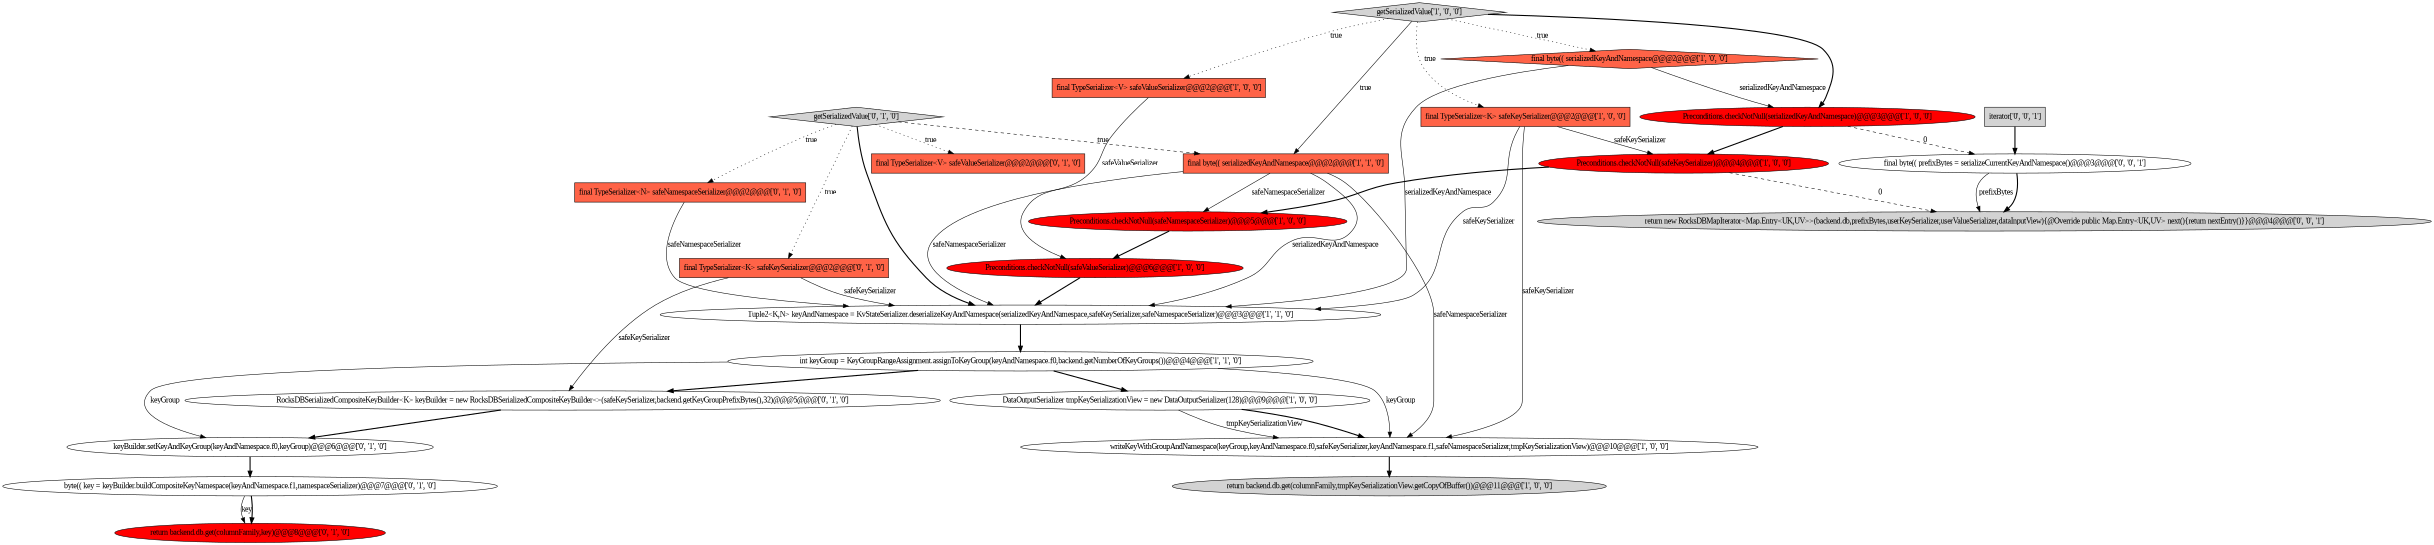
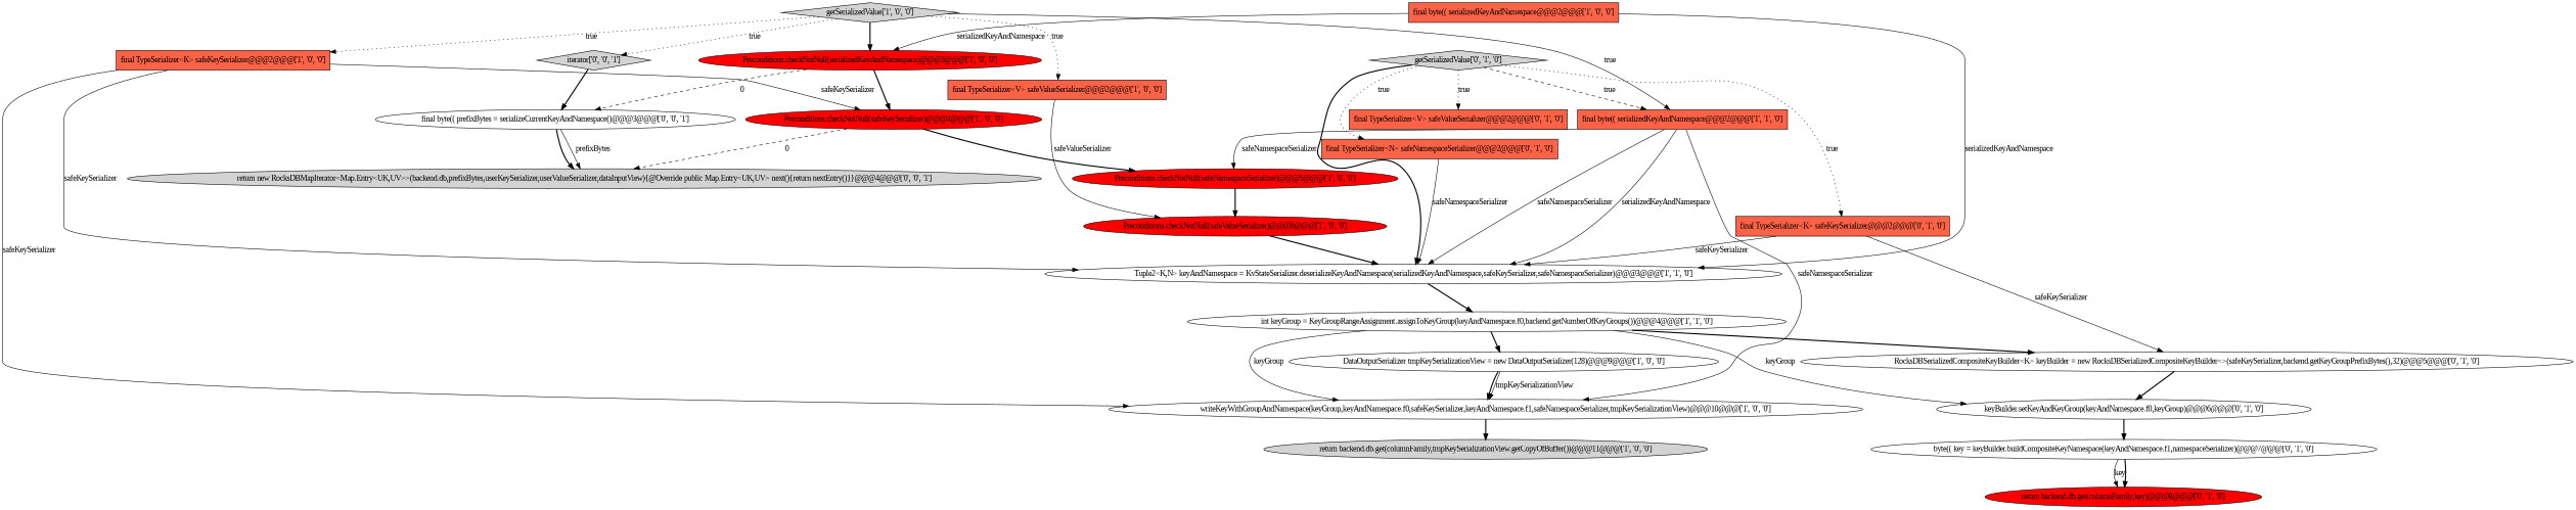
  digraph {
    fontname="Liberation Serif"
    node [fillcolor=white fontname="Liberation Serif" shape=ellipse style=filled]
    edge [fontname="Liberation Serif" style=solid]
    n1 [fillcolor=lightgray label="getSerializedValue['1', '0', '0']" shape=diamond]
    n2 [fillcolor=tomato label="final TypeSerializer<K> safeKeySerializer@@@2@@@['1', '0', '0']" shape=box]
    n3 [fillcolor=tomato label="final TypeSerializer<V> safeValueSerializer@@@2@@@['1', '0', '0']" shape=box]
    n4 [fillcolor=red label="Preconditions.checkNotNull(serializedKeyAndNamespace)@@@3@@@['1', '0', '0']"]
-   n5 [fillcolor=tomato label="final byte(( serializedKeyAndNamespace@@@2@@@['1', '0', '0']" shape=diamond]
+   n5 [fillcolor=tomato label="final byte(( serializedKeyAndNamespace@@@2@@@['1', '0', '0']" shape=box]
    n6 [fillcolor=tomato label="final byte(( serializedKeyAndNamespace@@@2@@@['1', '1', '0']" shape=box]
    n7 [fillcolor=red label="Preconditions.checkNotNull(safeKeySerializer)@@@4@@@['1', '0', '0']"]
    n8 [label="writeKeyWithGroupAndNamespace(keyGroup,keyAndNamespace.f0,safeKeySerializer,keyAndNamespace.f1,safeNamespaceSerializer,tmpKeySerializationView)@@@10@@@['1', '0', '0']"]
    n9 [label="Tuple2<K,N> keyAndNamespace = KvStateSerializer.deserializeKeyAndNamespace(serializedKeyAndNamespace,safeKeySerializer,safeNamespaceSerializer)@@@3@@@['1', '1', '0']"]
    n10 [fillcolor=red label="Preconditions.checkNotNull(safeValueSerializer)@@@6@@@['1', '0', '0']"]
    n11 [label="final byte(( prefixBytes = serializeCurrentKeyAndNamespace()@@@3@@@['0', '0', '1']"]
    n12 [fillcolor=red label="Preconditions.checkNotNull(safeNamespaceSerializer)@@@5@@@['1', '0', '0']"]
    n13 [fillcolor=lightgray label="return new RocksDBMapIterator<Map.Entry<UK,UV>>(backend.db,prefixBytes,userKeySerializer,userValueSerializer,dataInputView){@Override public Map.Entry<UK,UV> next(){return nextEntry()}}@@@4@@@['0', '0', '1']"]
    n14 [fillcolor=lightgray label="return backend.db.get(columnFamily,tmpKeySerializationView.getCopyOfBuffer())@@@11@@@['1', '0', '0']"]
    n15 [label="int keyGroup = KeyGroupRangeAssignment.assignToKeyGroup(keyAndNamespace.f0,backend.getNumberOfKeyGroups())@@@4@@@['1', '1', '0']"]
-   n16 [fillcolor=lightgray label="iterator['0', '0', '1']" shape=box]
+   n16 [fillcolor=lightgray label="iterator['0', '0', '1']" shape=diamond]
    n17 [label="byte(( key = keyBuilder.buildCompositeKeyNamespace(keyAndNamespace.f1,namespaceSerializer)@@@7@@@['0', '1', '0']"]
    n18 [fillcolor=red label="return backend.db.get(columnFamily,key)@@@8@@@['0', '1', '0']"]
    n19 [fillcolor=tomato label="final TypeSerializer<V> safeValueSerializer@@@2@@@['0', '1', '0']" shape=box]
    n20 [label="RocksDBSerializedCompositeKeyBuilder<K> keyBuilder = new RocksDBSerializedCompositeKeyBuilder<>(safeKeySerializer,backend.getKeyGroupPrefixBytes(),32)@@@5@@@['0', '1', '0']"]
    n21 [label="keyBuilder.setKeyAndKeyGroup(keyAndNamespace.f0,keyGroup)@@@6@@@['0', '1', '0']"]
    n22 [label="DataOutputSerializer tmpKeySerializationView = new DataOutputSerializer(128)@@@9@@@['1', '0', '0']"]
    n23 [fillcolor=tomato label="final TypeSerializer<K> safeKeySerializer@@@2@@@['0', '1', '0']" shape=box]
    n24 [fillcolor=lightgray label="getSerializedValue['0', '1', '0']" shape=diamond]
    n25 [fillcolor=tomato label="final TypeSerializer<N> safeNamespaceSerializer@@@2@@@['0', '1', '0']" shape=box]
    n1 -> n2 [label=true style=dotted]
    n1 -> n3 [label=true style=dotted]
    n1 -> n4 [style=bold]
-   n1 -> n5 [label=true style=dotted]
+   n1 -> n16 [label=true style=dotted]
    n1 -> n6 [label=true]
    n2 -> n7 [label=safeKeySerializer]
    n2 -> n8 [label=safeKeySerializer]
    n2 -> n9 [label=safeKeySerializer]
    n3 -> n10 [label=safeValueSerializer]
    n4 -> n7 [style=bold]
    n4 -> n11 [label=0 style=dashed]
    n5 -> n4 [label=serializedKeyAndNamespace]
    n5 -> n9 [label=serializedKeyAndNamespace]
    n6 -> n8 [label=safeNamespaceSerializer]
    n6 -> n9 [label=serializedKeyAndNamespace]
    n6 -> n9 [label=safeNamespaceSerializer]
    n6 -> n12 [label=safeNamespaceSerializer]
    n7 -> n12 [style=bold]
    n7 -> n13 [label=0 style=dashed]
    n8 -> n14 [style=bold]
    n9 -> n15 [style=bold]
    n10 -> n9 [style=bold]
    n11 -> n13 [label=prefixBytes]
    n11 -> n13 [style=bold]
    n12 -> n10 [style=bold]
    n15 -> n8 [label=keyGroup]
    n15 -> n20 [style=bold]
    n15 -> n21 [label=keyGroup]
    n15 -> n22 [style=bold]
    n16 -> n11 [style=bold]
    n17 -> n18 [label=key]
    n17 -> n18 [style=bold]
    n20 -> n21 [style=bold]
    n21 -> n17 [style=bold]
    n22 -> n8 [label=tmpKeySerializationView]
    n22 -> n8 [style=bold]
    n23 -> n9 [label=safeKeySerializer]
    n23 -> n20 [label=safeKeySerializer]
    n24 -> n6 [label=true style=dashed]
    n24 -> n9 [style=bold]
    n24 -> n19 [label=true style=dotted]
    n24 -> n23 [label=true style=dotted]
    n24 -> n25 [label=true style=dotted]
    n25 -> n9 [label=safeNamespaceSerializer]
  }
